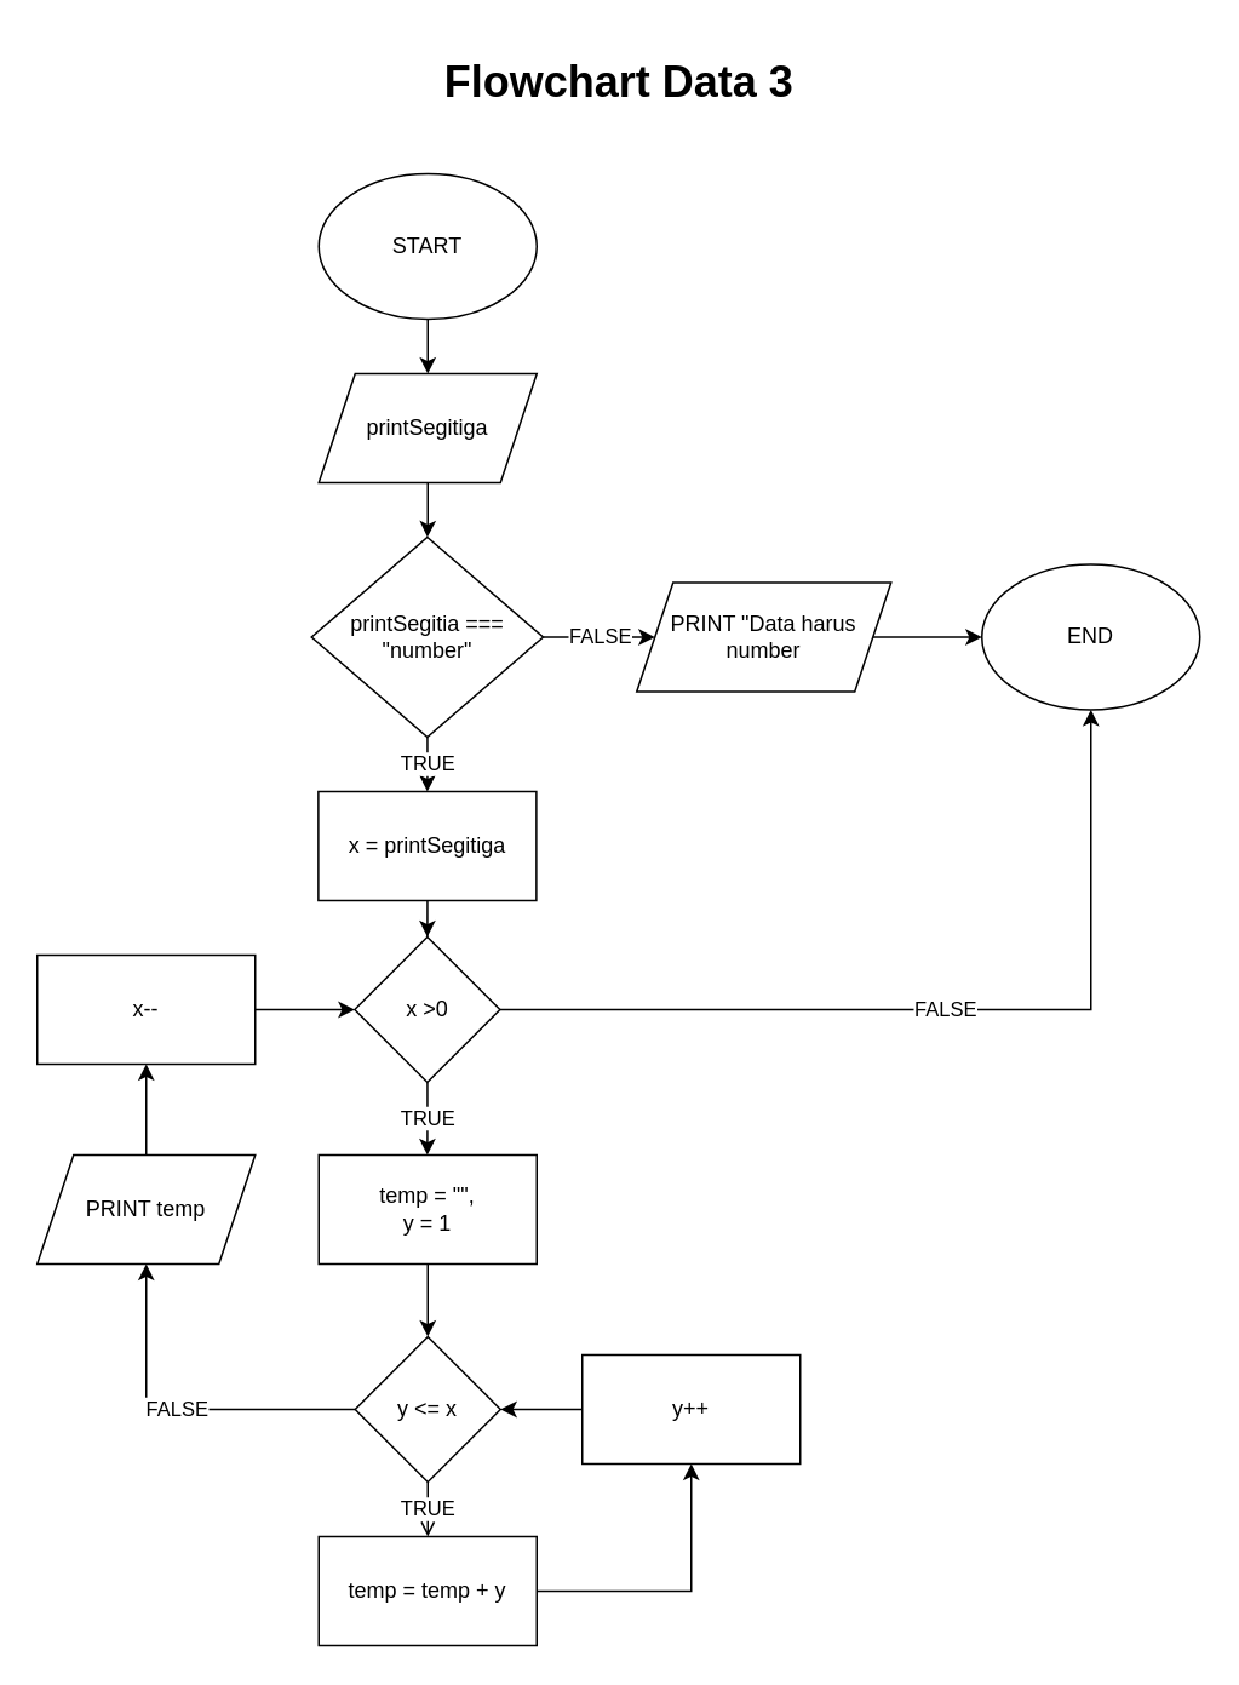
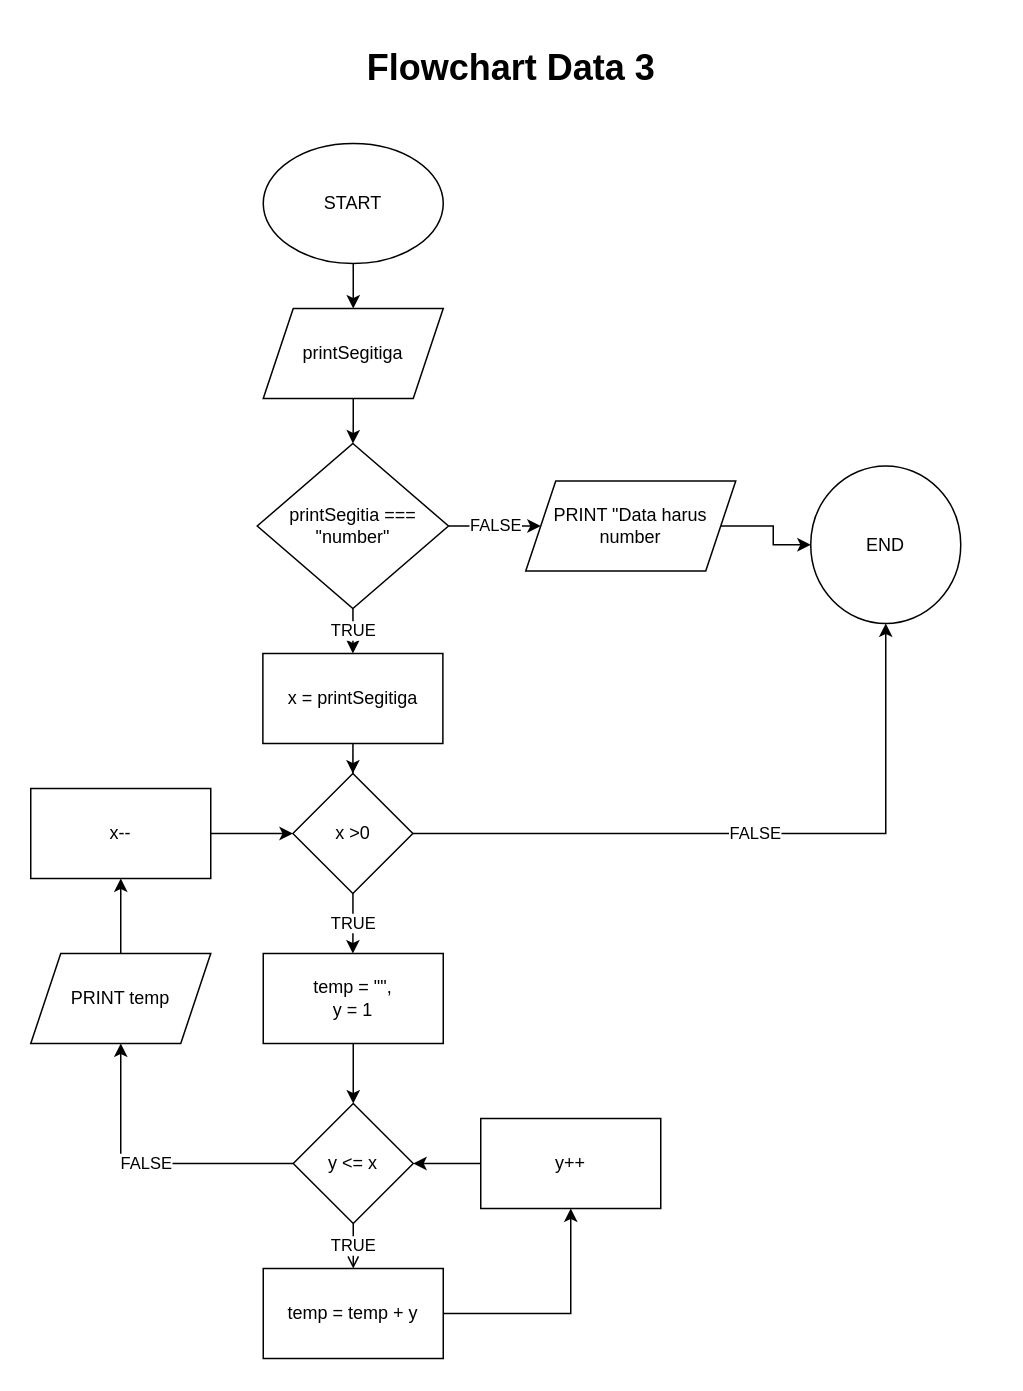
  <mxCell id="0" />
  <mxCell id="1" parent="0" />
  <mxCell id="2" style="edgeStyle=orthogonalEdgeStyle;rounded=0;orthogonalLoop=1;jettySize=auto;html=1;" edge="1" parent="1" source="3" target="5"><mxGeometry relative="1" as="geometry" /></mxCell>
  <mxCell id="3" value="START" style="ellipse;whiteSpace=wrap;html=1;" vertex="1" parent="1"><mxGeometry x="175" y="95" width="120" height="80" as="geometry" /></mxCell>
  <mxCell id="4" style="edgeStyle=orthogonalEdgeStyle;rounded=0;orthogonalLoop=1;jettySize=auto;html=1;" edge="1" parent="1" source="5" target="8"><mxGeometry relative="1" as="geometry" /></mxCell>
  <mxCell id="5" value="printSegitiga" style="shape=parallelogram;perimeter=parallelogramPerimeter;whiteSpace=wrap;html=1;fixedSize=1;" vertex="1" parent="1"><mxGeometry x="175" y="205" width="120" height="60" as="geometry" /></mxCell>
  <mxCell id="6" value="TRUE" style="edgeStyle=orthogonalEdgeStyle;rounded=0;orthogonalLoop=1;jettySize=auto;html=1;entryX=0.5;entryY=0;entryDx=0;entryDy=0;" edge="1" parent="1" source="8" target="10"><mxGeometry relative="1" as="geometry" /></mxCell>
  <mxCell id="7" value="FALSE" style="edgeStyle=orthogonalEdgeStyle;rounded=0;orthogonalLoop=1;jettySize=auto;html=1;" edge="1" parent="1" source="8" target="29"><mxGeometry relative="1" as="geometry" /></mxCell>
  <mxCell id="8" value="printSegitia === &quot;number&quot;" style="rhombus;whiteSpace=wrap;html=1;" vertex="1" parent="1"><mxGeometry x="171" y="295" width="127.5" height="110" as="geometry" /></mxCell>
  <mxCell id="9" style="edgeStyle=orthogonalEdgeStyle;rounded=0;orthogonalLoop=1;jettySize=auto;html=1;entryX=0.5;entryY=0;entryDx=0;entryDy=0;" edge="1" parent="1" source="10" target="13"><mxGeometry relative="1" as="geometry" /></mxCell>
  <mxCell id="10" value="x = printSegitiga" style="rounded=0;whiteSpace=wrap;html=1;" vertex="1" parent="1"><mxGeometry x="174.75" y="435" width="120" height="60" as="geometry" /></mxCell>
  <mxCell id="11" value="TRUE" style="edgeStyle=orthogonalEdgeStyle;rounded=0;orthogonalLoop=1;jettySize=auto;html=1;" edge="1" parent="1" source="13"><mxGeometry relative="1" as="geometry"><mxPoint x="234.75" y="635" as="targetPoint" /></mxGeometry></mxCell>
  <mxCell id="12" value="FALSE" style="edgeStyle=orthogonalEdgeStyle;rounded=0;orthogonalLoop=1;jettySize=auto;html=1;entryX=0.5;entryY=1;entryDx=0;entryDy=0;" edge="1" parent="1" source="13" target="27"><mxGeometry relative="1" as="geometry" /></mxCell>
  <mxCell id="13" value="x &amp;gt;0" style="rhombus;whiteSpace=wrap;html=1;" vertex="1" parent="1"><mxGeometry x="194.75" y="515" width="80" height="80" as="geometry" /></mxCell>
  <mxCell id="14" style="edgeStyle=orthogonalEdgeStyle;rounded=0;orthogonalLoop=1;jettySize=auto;html=1;entryX=0.5;entryY=0;entryDx=0;entryDy=0;" edge="1" parent="1" source="15" target="18"><mxGeometry relative="1" as="geometry" /></mxCell>
  <mxCell id="15" value="temp = &quot;&quot;,&lt;br&gt;y = 1" style="rounded=0;whiteSpace=wrap;html=1;" vertex="1" parent="1"><mxGeometry x="175" y="635" width="120" height="60" as="geometry" /></mxCell>
  <mxCell id="16" value="TRUE" style="edgeStyle=orthogonalEdgeStyle;rounded=0;orthogonalLoop=1;jettySize=auto;html=1;endArrow=open;" edge="1" parent="1" source="18" target="22"><mxGeometry relative="1" as="geometry" /></mxCell>
  <mxCell id="17" value="FALSE" style="edgeStyle=orthogonalEdgeStyle;rounded=0;orthogonalLoop=1;jettySize=auto;html=1;entryX=0.5;entryY=1;entryDx=0;entryDy=0;" edge="1" parent="1" source="18" target="26"><mxGeometry relative="1" as="geometry" /></mxCell>
  <mxCell id="18" value="y &amp;lt;= x" style="rhombus;whiteSpace=wrap;html=1;" vertex="1" parent="1"><mxGeometry x="195" y="735" width="80" height="80" as="geometry" /></mxCell>
  <mxCell id="19" style="edgeStyle=orthogonalEdgeStyle;rounded=0;orthogonalLoop=1;jettySize=auto;html=1;entryX=1;entryY=0.5;entryDx=0;entryDy=0;" edge="1" parent="1" source="20" target="18"><mxGeometry relative="1" as="geometry" /></mxCell>
  <mxCell id="20" value="y++" style="rounded=0;whiteSpace=wrap;html=1;" vertex="1" parent="1"><mxGeometry x="320" y="745" width="120" height="60" as="geometry" /></mxCell>
  <mxCell id="21" style="edgeStyle=orthogonalEdgeStyle;rounded=0;orthogonalLoop=1;jettySize=auto;html=1;entryX=0.5;entryY=1;entryDx=0;entryDy=0;" edge="1" parent="1" source="22" target="20"><mxGeometry relative="1" as="geometry" /></mxCell>
  <mxCell id="22" value="temp = temp + y" style="rounded=0;whiteSpace=wrap;html=1;" vertex="1" parent="1"><mxGeometry x="175" y="845" width="120" height="60" as="geometry" /></mxCell>
  <mxCell id="23" style="edgeStyle=orthogonalEdgeStyle;rounded=0;orthogonalLoop=1;jettySize=auto;html=1;entryX=0;entryY=0.5;entryDx=0;entryDy=0;" edge="1" parent="1" source="24" target="13"><mxGeometry relative="1" as="geometry" /></mxCell>
  <mxCell id="24" value="x--" style="rounded=0;whiteSpace=wrap;html=1;" vertex="1" parent="1"><mxGeometry x="20" y="525" width="120" height="60" as="geometry" /></mxCell>
  <mxCell id="25" style="edgeStyle=orthogonalEdgeStyle;rounded=0;orthogonalLoop=1;jettySize=auto;html=1;entryX=0.5;entryY=1;entryDx=0;entryDy=0;" edge="1" parent="1" source="26" target="24"><mxGeometry relative="1" as="geometry" /></mxCell>
  <mxCell id="26" value="PRINT temp" style="shape=parallelogram;perimeter=parallelogramPerimeter;whiteSpace=wrap;html=1;fixedSize=1;" vertex="1" parent="1"><mxGeometry x="20" y="635" width="120" height="60" as="geometry" /></mxCell>
- <mxCell id="27" value="END" style="ellipse;whiteSpace=wrap;html=1;" vertex="1" parent="1"><mxGeometry x="540" y="310" width="120" height="80" as="geometry" /></mxCell>
+ <mxCell id="27" value="END" style="ellipse;whiteSpace=wrap;html=1;" vertex="1" parent="1"><mxGeometry x="540" y="310" width="100" height="105" as="geometry" /></mxCell>
  <mxCell id="28" style="edgeStyle=orthogonalEdgeStyle;rounded=0;orthogonalLoop=1;jettySize=auto;html=1;" edge="1" parent="1" source="29" target="27"><mxGeometry relative="1" as="geometry" /></mxCell>
  <mxCell id="29" value="PRINT &quot;Data harus number" style="shape=parallelogram;perimeter=parallelogramPerimeter;whiteSpace=wrap;html=1;fixedSize=1;" vertex="1" parent="1"><mxGeometry x="350" y="320" width="140" height="60" as="geometry" /></mxCell>
  <mxCell id="30" value="&lt;h1&gt;Flowchart Data 3&lt;/h1&gt;" style="text;html=1;align=center;verticalAlign=middle;resizable=0;points=[];autosize=1;strokeColor=none;fillColor=none;" vertex="1" parent="1"><mxGeometry x="230" y="20" width="220" height="50" as="geometry" /></mxCell>
